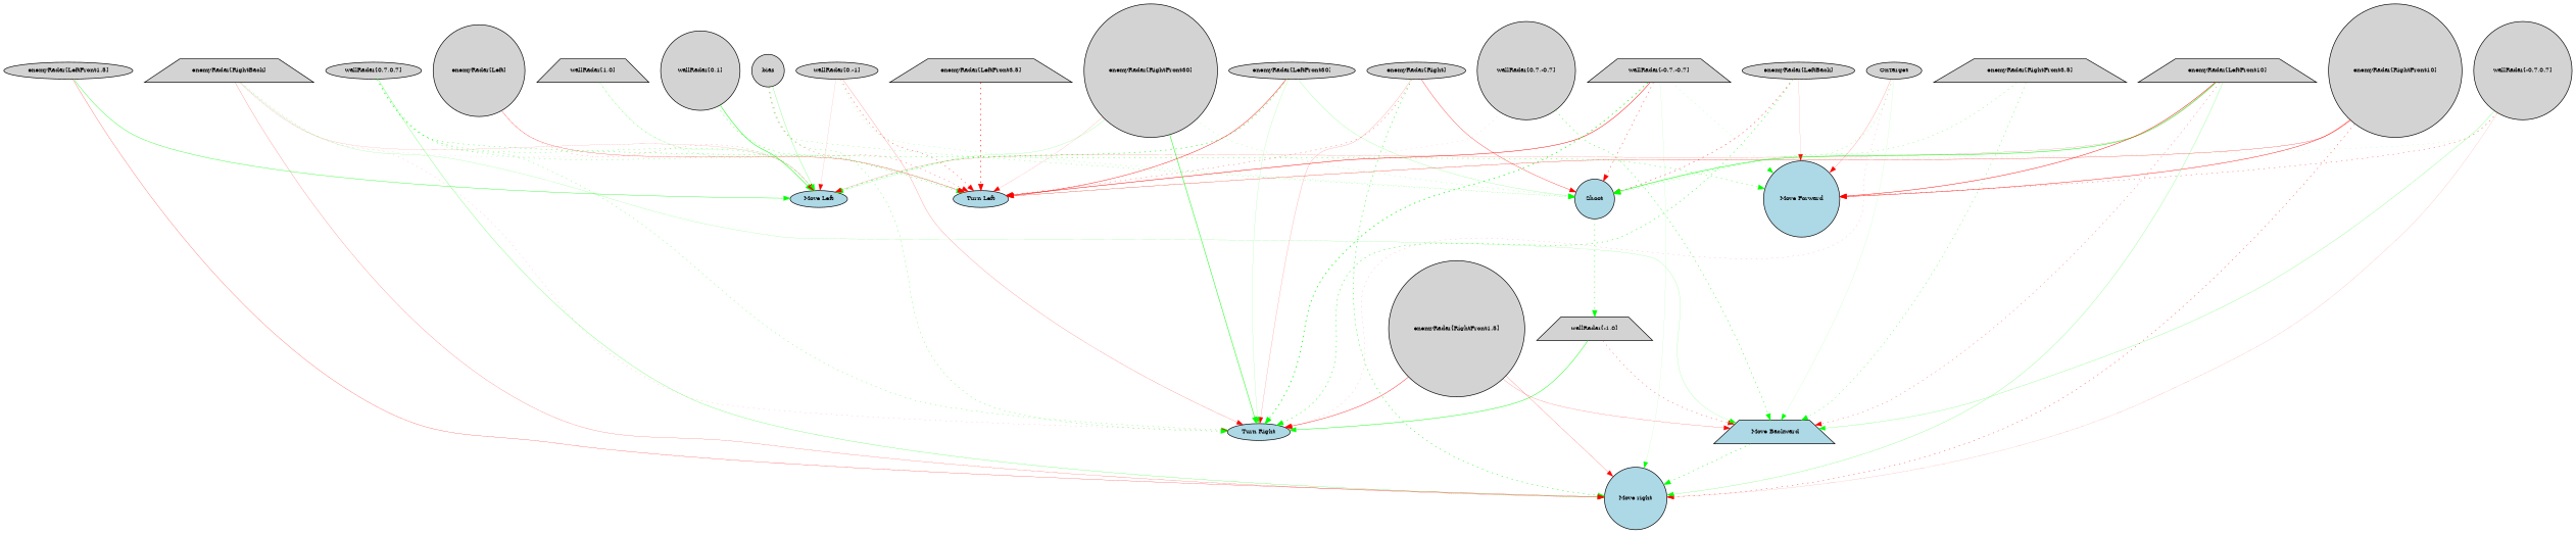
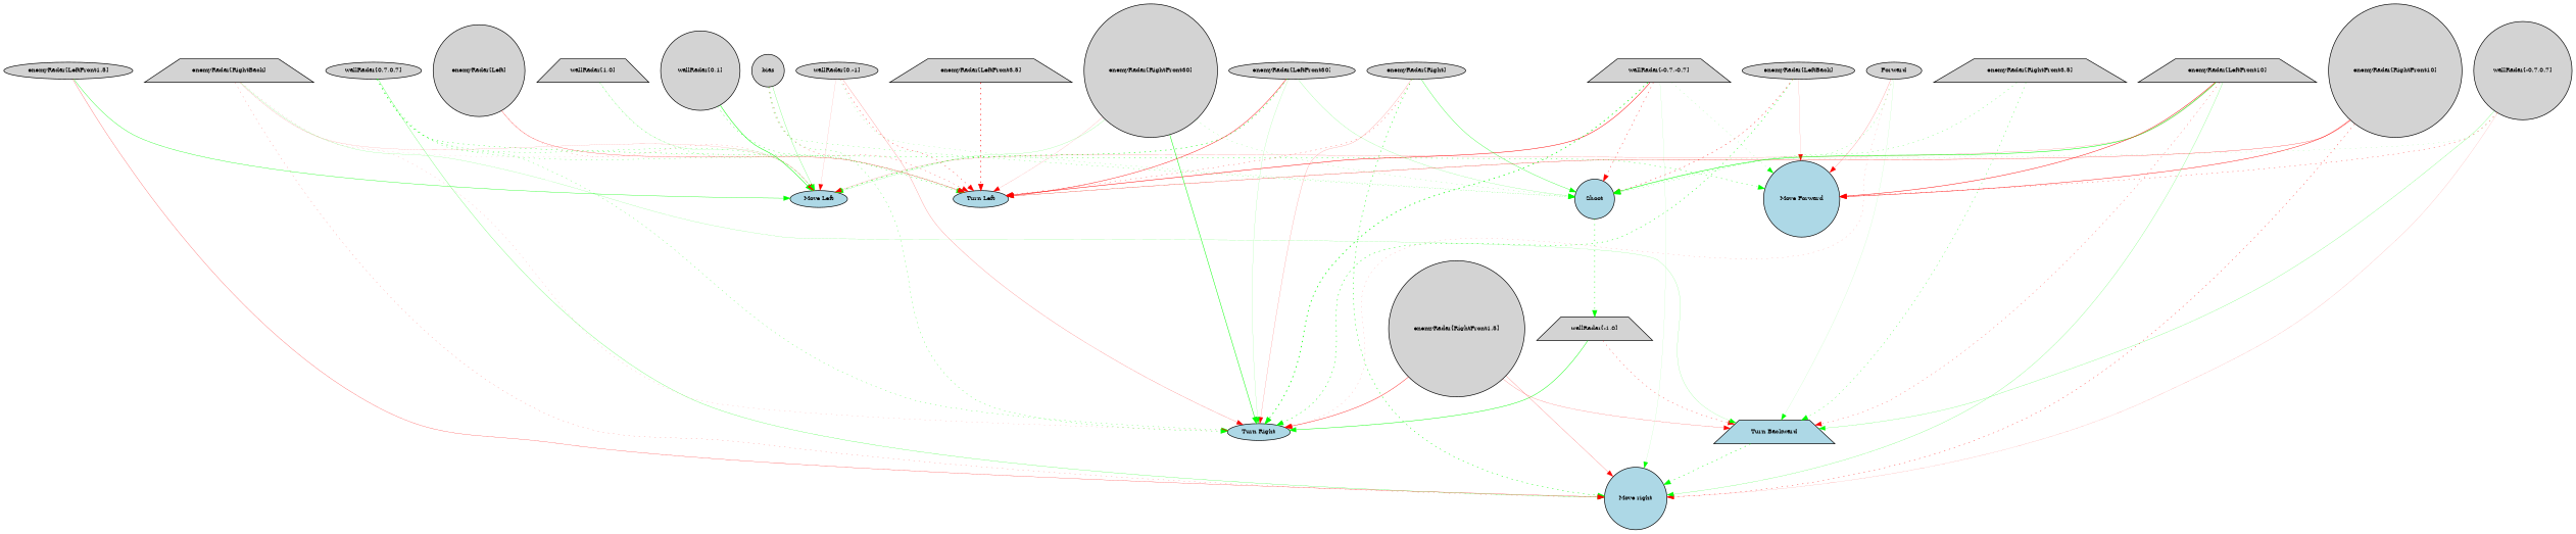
  digraph {
    node [fillcolor=lightgray fontsize=9 shape=circle style=filled]
    edge [color=green style=bold]
    "wallRadar[1,0]" [height=0.2 shape=trapezium width=0.2]
    "Move Left" [fillcolor=lightblue height=0.2 shape=ellipse width=0.2]
    "Turn Left" [fillcolor=lightblue height=0.2 shape=ellipse width=0.2]
    "wallRadar[0,1]" [height=0.2 width=0.2]
    "wallRadar[-1,0]" [height=0.2 shape=trapezium width=0.2]
-   " Move Backward" [fillcolor=lightblue height=0.2 shape=trapezium width=0.2]
+   " Move Backward" [fillcolor=lightblue height=0.2 shape=trapezium width=0.2 label="Turn Backward"]
    "Turn Right" [fillcolor=lightblue height=0.2 shape=ellipse width=0.2]
    Shoot [fillcolor=lightblue height=0.2 width=0.2]
    "Move right" [fillcolor=lightblue height=0.2 width=0.2]
    "wallRadar[0,-1]" [height=0.2 shape=ellipse width=0.2]
    "wallRadar[0.7,0.7]" [height=0.2 shape=ellipse width=0.2]
    "Move Forward" [fillcolor=lightblue height=0.2 width=0.2]
    "wallRadar[-0.7,0.7]" [height=0.2 width=0.2]
    "wallRadar[-0.7,-0.7]" [height=0.2 shape=trapezium width=0.2]
-   "wallRadar[0.7,-0.7]" [height=0.2 width=0.2]
    "enemyRadar[RightBack]" [height=0.2 shape=trapezium width=0.2]
    "enemyRadar[LeftBack]" [height=0.2 shape=ellipse width=0.2]
    "enemyRadar[Right]" [height=0.2 shape=ellipse width=0.2]
    "enemyRadar[Left]" [height=0.2 width=0.2]
    "enemyRadar[RightFront30]" [height=0.2 width=0.2]
    "enemyRadar[LeftFront30]" [height=0.2 shape=ellipse width=0.2]
    "enemyRadar[RightFront10]" [height=0.2 width=0.2]
    "enemyRadar[LeftFront10]" [height=0.2 shape=trapezium width=0.2]
    "enemyRadar[RightFront3.5]" [height=0.2 shape=trapezium width=0.2]
    "enemyRadar[LeftFront3.5]" [height=0.2 shape=trapezium width=0.2]
    "enemyRadar[RightFront1.5]" [height=0.2 width=0.2]
    "enemyRadar[LeftFront1.5]" [height=0.2 shape=ellipse width=0.2]
-   OnTarget [height=0.2 shape=ellipse width=0.2]
+   OnTarget [height=0.2 shape=ellipse width=0.2 label=Forward]
    bias [height=0.2 width=0.2]
    "wallRadar[1,0]" -> "Move Left" [penwidth=0.13325894879599814]
    "wallRadar[1,0]" -> "Turn Left" [penwidth=0.37169131086396257 style=dotted]
    "wallRadar[0,1]" -> "Move Left" [penwidth=0.7693929832700711]
    "wallRadar[0,1]" -> "Turn Left" [penwidth=0.5536219060001015 style=dotted]
    "wallRadar[-1,0]" -> " Move Backward" [color=red penwidth=0.47634621230661134 style=dotted]
    "wallRadar[-1,0]" -> "Turn Right" [penwidth=0.6643531583912777]
    " Move Backward" -> "Move right" [penwidth=0.7367535174409465 style=dotted]
    Shoot -> "wallRadar[-1,0]" [penwidth=0.7172652063695393 style=dotted]
    "wallRadar[0,-1]" -> "Move Left" [color=red penwidth=0.1182413802210079]
    "wallRadar[0,-1]" -> "Turn Left" [color=red penwidth=0.5479366493327726 style=dotted]
    "wallRadar[0,-1]" -> "Turn Right" [color=red penwidth=0.24550888278186425]
    "wallRadar[0,-1]" -> Shoot [penwidth=0.23524242480676685 style=dotted]
    "wallRadar[0.7,0.7]" -> "Move Left" [penwidth=0.4427013744231103 style=dotted]
    "wallRadar[0.7,0.7]" -> "Turn Left" [penwidth=0.41029354445482313 style=dotted]
    "wallRadar[0.7,0.7]" -> "Turn Right" [penwidth=0.40854687873821827 style=dotted]
    "wallRadar[0.7,0.7]" -> "Move right" [penwidth=0.332300326111053]
    "wallRadar[0.7,0.7]" -> "Move Forward" [penwidth=0.5633422040952896 style=dotted]
    "wallRadar[-0.7,0.7]" -> "Turn Left" [penwidth=0.18256060513594613 style=dotted]
    "wallRadar[-0.7,0.7]" -> " Move Backward" [penwidth=0.27261718013720126]
    "wallRadar[-0.7,0.7]" -> "Move right" [color=red penwidth=0.13292701266570875]
    "wallRadar[-0.7,0.7]" -> "Move Forward" [color=red penwidth=0.4651981862843976 style=dotted]
    "wallRadar[-0.7,-0.7]" -> "Turn Left" [color=red penwidth=0.727079146260378]
    "wallRadar[-0.7,-0.7]" -> "Turn Right" [penwidth=1.2159541794835818 style=dotted]
    "wallRadar[-0.7,-0.7]" -> Shoot [color=red penwidth=0.5795758006825256 style=dotted]
    "wallRadar[-0.7,-0.7]" -> "Move right" [penwidth=0.1004063976505982]
    "wallRadar[-0.7,-0.7]" -> "Move Forward" [penwidth=0.20806032892038978 style=dotted]
-   "wallRadar[0.7,-0.7]" -> "Turn Left" [color=red penwidth=0.11611188433128863 style=dotted]
-   "wallRadar[0.7,-0.7]" -> " Move Backward" [penwidth=0.67935993849077 style=dotted]
    "enemyRadar[RightBack]" -> "Move Left" [color=red penwidth=0.1342515923894822]
    "enemyRadar[RightBack]" -> "Turn Left" [color=red penwidth=0.10357193945297402 style=dotted]
    "enemyRadar[RightBack]" -> " Move Backward" [penwidth=0.1866424049183507]
    "enemyRadar[RightBack]" -> "Turn Right" [color=red penwidth=0.16166393196426748 style=dotted]
-   "enemyRadar[RightBack]" -> "Move right" [color=red penwidth=0.2590859463363856]
+   "enemyRadar[RightBack]" -> "Move right" [color=red penwidth=0.2590859463363856 style=dotted]
    "enemyRadar[LeftBack]" -> "Turn Right" [penwidth=0.7249777153430305 style=dotted]
    "enemyRadar[LeftBack]" -> Shoot [color=red penwidth=0.6684974161902862 style=dotted]
    "enemyRadar[LeftBack]" -> "Move Forward" [color=red penwidth=0.13131361691624005]
    "enemyRadar[Right]" -> "Turn Left" [color=red penwidth=0.41751436686009424 style=dotted]
    "enemyRadar[Right]" -> "Turn Right" [color=red penwidth=0.20199126191187994]
-   "enemyRadar[Right]" -> Shoot [color=red penwidth=0.4728895032607465]
+   "enemyRadar[Right]" -> Shoot [penwidth=0.4728895032607465]
    "enemyRadar[Right]" -> "Move right" [penwidth=0.7635396267414508 style=dotted]
    "enemyRadar[Left]" -> "Move Left" [color=red penwidth=0.26091528611253334 style=dotted]
    "enemyRadar[Left]" -> "Turn Left" [color=red penwidth=0.35795295140408967]
    "enemyRadar[RightFront30]" -> "Move Left" [penwidth=0.1978948751778865]
    "enemyRadar[RightFront30]" -> "Turn Left" [color=red penwidth=0.15068016375863214]
    "enemyRadar[RightFront30]" -> "Turn Right" [penwidth=0.7246199627201175]
    "enemyRadar[RightFront30]" -> Shoot [penwidth=0.25140963732667654 style=dotted]
    "enemyRadar[LeftFront30]" -> "Move Left" [penwidth=0.9037412450965947 style=dotted]
    "enemyRadar[LeftFront30]" -> "Turn Left" [color=red penwidth=0.6418448233063404]
    "enemyRadar[LeftFront30]" -> "Turn Right" [penwidth=0.16465362838980022]
    "enemyRadar[LeftFront30]" -> Shoot [penwidth=0.21931333788601806]
    "enemyRadar[RightFront10]" -> "Turn Left" [color=red penwidth=0.39154495464256645]
    "enemyRadar[RightFront10]" -> "Move right" [color=red penwidth=0.546988850829259 style=dotted]
    "enemyRadar[RightFront10]" -> "Move Forward" [color=red penwidth=0.6406075519905953]
    "enemyRadar[LeftFront10]" -> "Move Left" [color=red penwidth=0.1934228319335357]
    "enemyRadar[LeftFront10]" -> " Move Backward" [color=red penwidth=0.39756282395257025 style=dotted]
    "enemyRadar[LeftFront10]" -> Shoot [penwidth=0.7870781659143737]
    "enemyRadar[LeftFront10]" -> "Move right" [penwidth=0.27543045139126027]
    "enemyRadar[LeftFront10]" -> "Move Forward" [color=red penwidth=0.6989608405937165]
    "enemyRadar[RightFront3.5]" -> " Move Backward" [penwidth=0.4794110770286065 style=dotted]
    "enemyRadar[RightFront3.5]" -> Shoot [penwidth=0.3957537741635325 style=dotted]
    "enemyRadar[LeftFront3.5]" -> "Turn Left" [color=red penwidth=0.9749353272370241 style=dotted]
    "enemyRadar[RightFront1.5]" -> " Move Backward" [color=red penwidth=0.25248335706089986]
    "enemyRadar[RightFront1.5]" -> "Turn Right" [color=red penwidth=0.5895564852330523]
    "enemyRadar[RightFront1.5]" -> "Move right" [color=red penwidth=0.27546657331592506]
    "enemyRadar[LeftFront1.5]" -> "Move Left" [penwidth=0.5306750139188022]
    "enemyRadar[LeftFront1.5]" -> "Move right" [color=red penwidth=0.34452807769580507]
    OnTarget -> " Move Backward" [penwidth=0.1046889590340832]
    OnTarget -> "Turn Right" [color=red penwidth=0.18386705291848704 style=dotted]
    OnTarget -> Shoot [penwidth=0.31769461975788815 style=dotted]
    OnTarget -> "Move Forward" [color=red penwidth=0.23206947576716114]
    bias -> "Move Left" [penwidth=0.3131214227424066]
    bias -> "Turn Left" [color=red penwidth=0.415159775295348 style=dotted]
    bias -> "Turn Right" [penwidth=0.44479483867156444 style=dotted]
    bias -> Shoot [penwidth=0.35804865151733034 style=dotted]
  }
